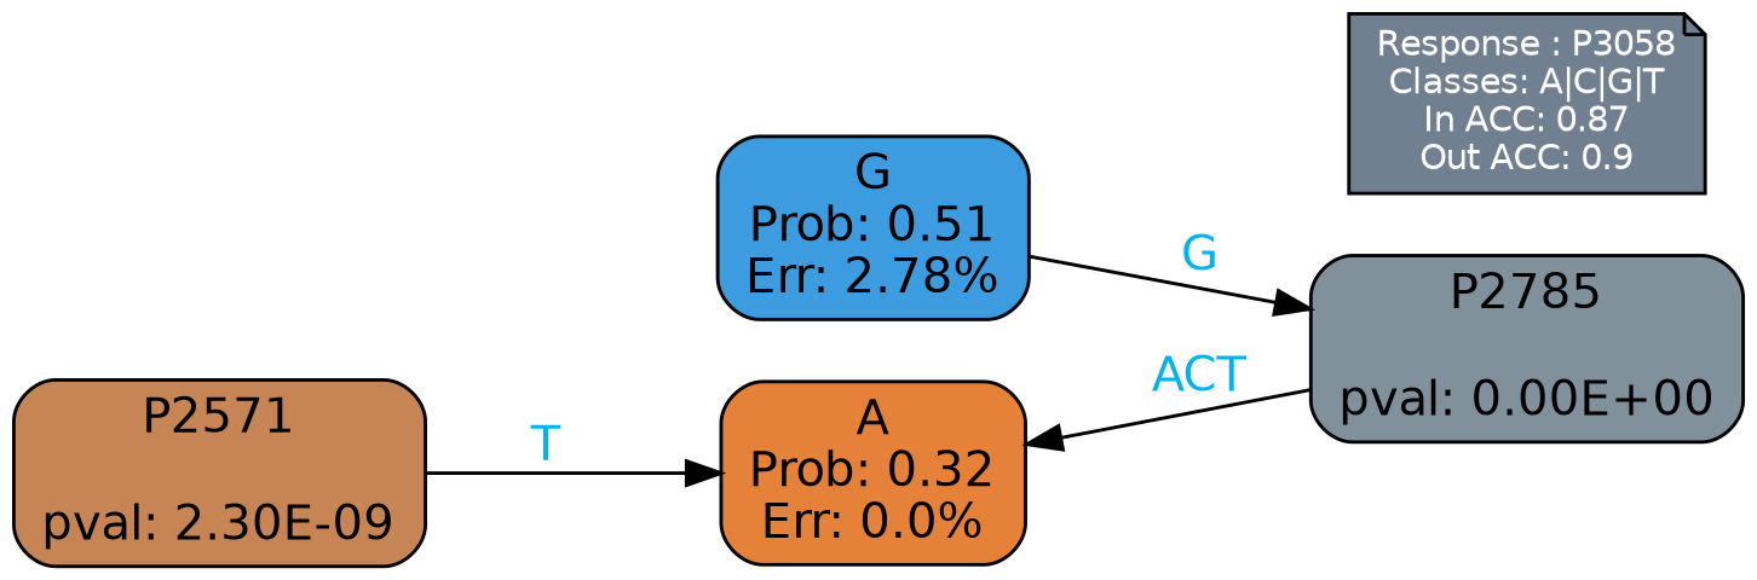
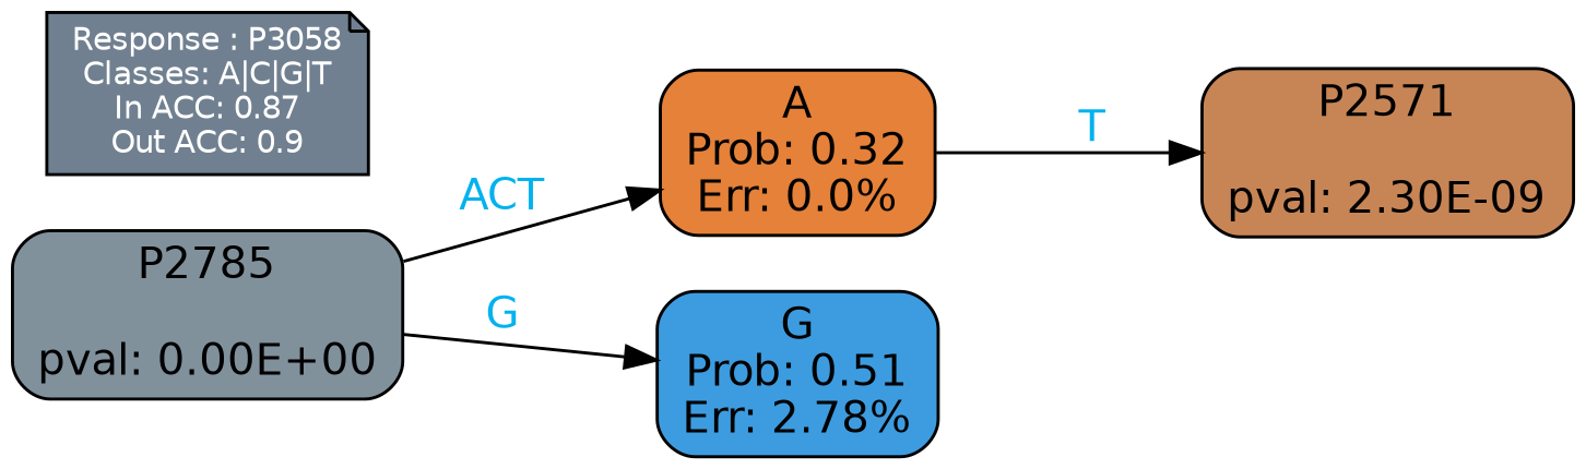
  digraph {
    rankdir=LR
    ranksep=equally
    splines=polylines
    node [color=black fontname=helvetica shape=box style="filled, rounded"]
    edge [fontcolor=deepskyblue2 fontname=helvetica]
    n1 [fillcolor="#e58139" label="A\nProb: 0.32\nErr: 0.0%"]
    n2 [fillcolor="#3d9ce0" label="G\nProb: 0.51\nErr: 2.78%"]
    n3 [align=left fillcolor=slategray fontcolor=white fontsize=10 label="Response : P3058\nClasses: A|C|G|T\nIn ACC: 0.87\nOut ACC: 0.9\n" shape=note style=filled]
    n4 [fillcolor="#81919c" label="P2785\n\npval: 0.00E+00"]
    n5 [fillcolor="#c78556" label="P2571\n\npval: 2.30E-09"]
    subgraph sub_1 {
      rank=same
      n1
      n2
    }
    subgraph sub_2 {
      rank=same
      n3
      n4
    }
    n4 -> n1 [label=ACT]
-   n2 -> n4 [label=G]
-   n5 -> n1 [label=T]
+   n4 -> n2 [label=G]
+   n1 -> n5 [label=T]
  }
